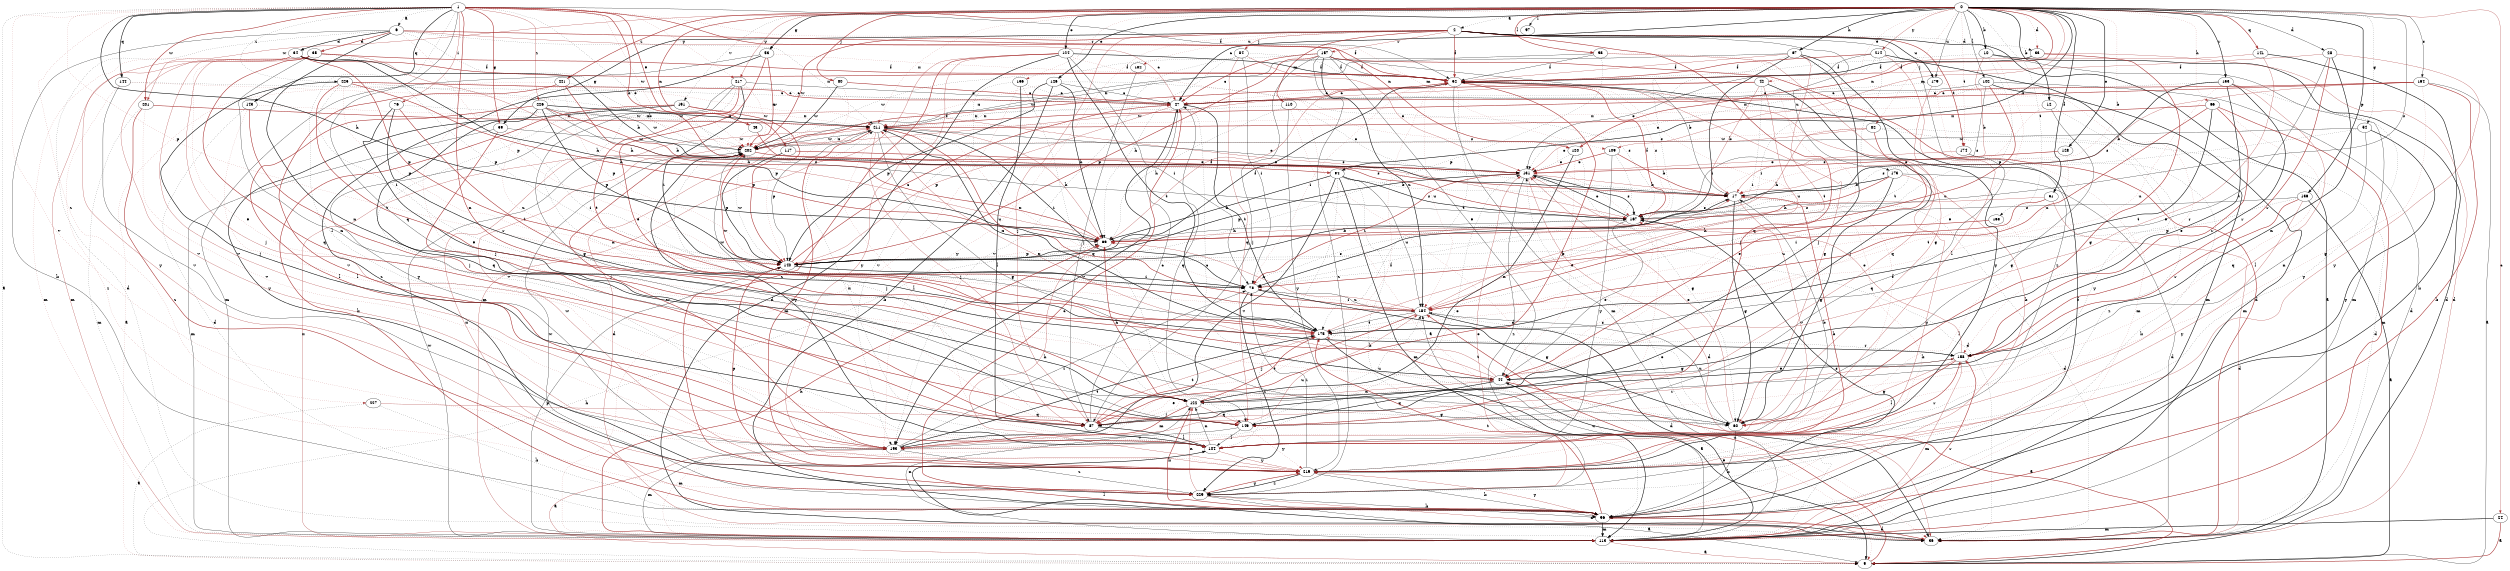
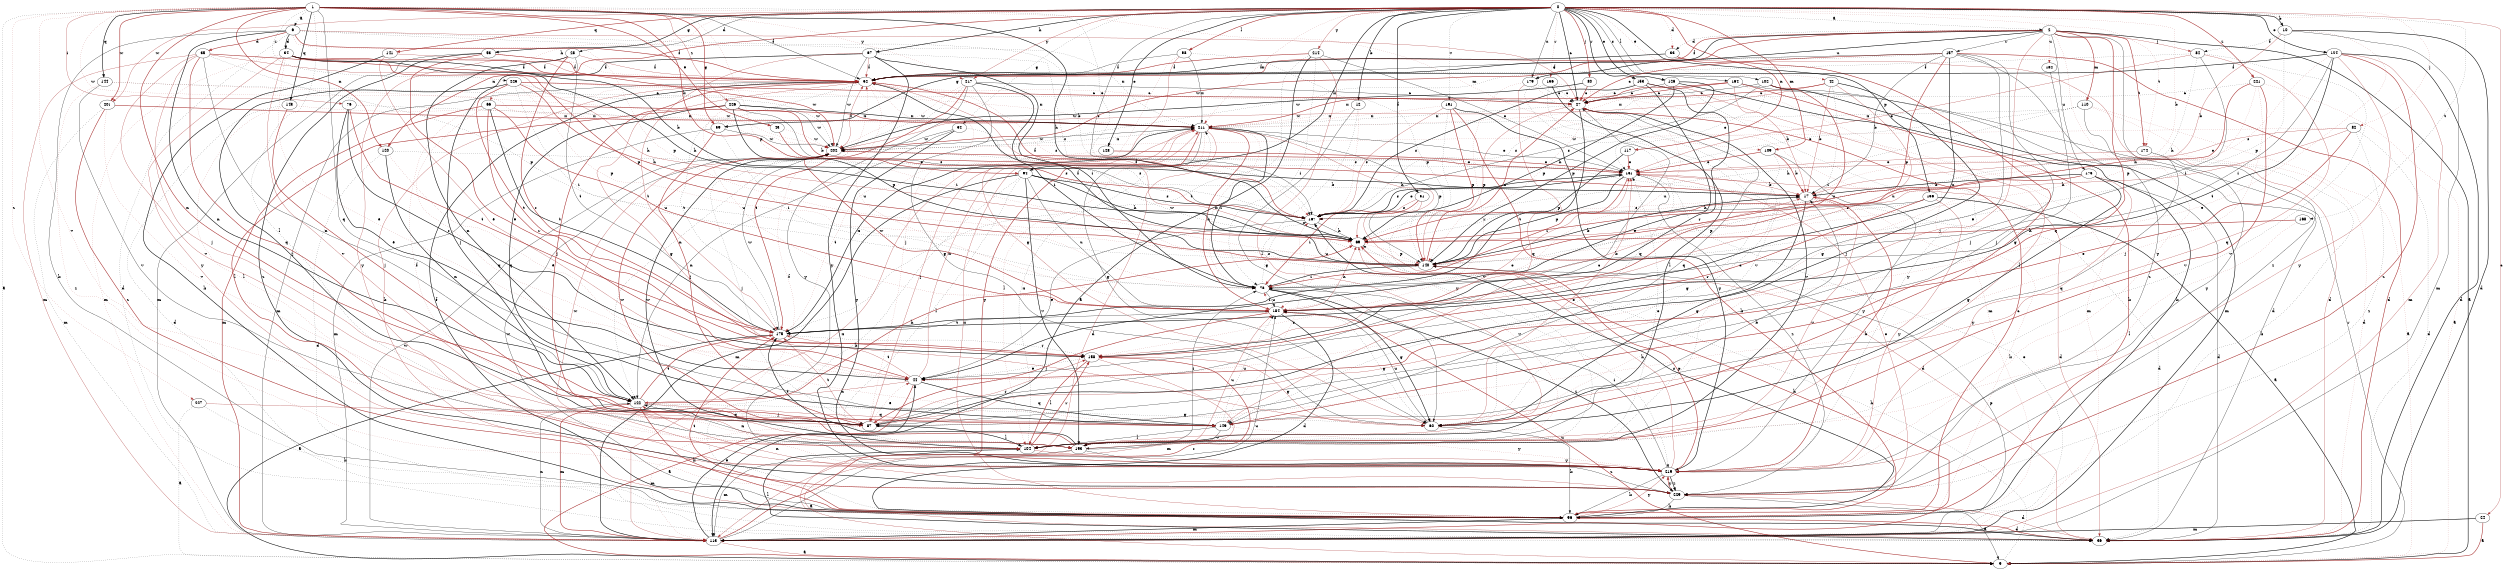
  strict digraph {
    edge [color=black style=bold]
    0
    2
    10
    12
    17
    24
    27
    28
    33
    42
    51
    53
    54
    66
    67
    80
    82
    94
-   97
    98
    102
    109
    117
    120
    124
    126
    128
    136
    141
    153
    156
    164
    167
    168
    174
    179
    191
    201
    211
    214
    217
    221
    9
    52
    59
    149
    202
    84
    87
    110
    157
    182
    n53 [label=173]
    219
    229
    140
    36
    44
    113
    60
    193
    96
    175
    122
    158
    184
    78
    69
    131
    104
    1
    6
    43
    76
    143
    144
    225
    226
    227
    34
    35
    0 -> 2 [label=a style=dotted]
    0 -> 10 [label=b]
    0 -> 12 [label=b]
    0 -> 17 [color=brown label=b style=dotted]
    0 -> 24 [color=brown label=c style=solid]
    0 -> 27 [label=c]
    0 -> 28 [label=d style=solid]
    0 -> 33 [color=brown label=d style=dotted]
    0 -> 42 [color=brown label=e style=dotted]
    0 -> 51 [label=f]
    0 -> 53 [label=g]
    0 -> 54 [label=g style=dotted]
    0 -> 66 [color=brown label=h style=dotted]
    0 -> 67 [label=h]
    0 -> 80 [color=brown label=j]
    0 -> 82 [color=brown label=j style=dotted]
    0 -> 94 [label=k]
-   0 -> 97 [label=l style=solid]
    0 -> 98 [color=brown label=l]
    0 -> 102 [label=l style=solid]
-   0 -> 109 [color=brown label=m style=solid]
+   0 -> 109 [color=brown label=m]
    0 -> 117 [color=brown label=n]
    0 -> 120 [color=brown label=n]
    0 -> 124 [label=o]
    0 -> 126 [label=o]
    0 -> 128 [label=o]
    0 -> 136 [label=p]
    0 -> 141 [color=brown label=q]
    0 -> 153 [label=r]
    0 -> 156 [color=brown label=r style=dotted]
    0 -> 164 [label=s style=solid]
    0 -> 167 [label=s style=solid]
    0 -> 168 [label=t style=dotted]
    0 -> 174 [color=brown label=t style=dotted]
    0 -> 179 [label=u style=solid]
    0 -> 191 [label=v style=dotted]
    0 -> 201 [color=brown label=w style=solid]
    0 -> 211 [color=brown label=x style=dotted]
    0 -> 214 [color=brown label=y style=solid]
    0 -> 217 [color=brown label=y style=solid]
    0 -> 221 [color=brown label=z]
    2 -> 33 [label=d style=dotted]
    2 -> 174 [color=brown label=t]
    2 -> 179 [label=u]
    2 -> 9 [label=a]
    2 -> 52 [color=brown label=f]
    2 -> 59 [label=g]
    2 -> 149 [color=brown label=q]
    2 -> 202 [color=brown label=w]
    2 -> 84 [color=brown label=j style=solid]
    2 -> 87 [color=brown label=j style=solid]
    2 -> 110 [color=brown label=m]
-   2 -> 157 [color=brown label=r style=solid]
+   2 -> 157 [label=r style=solid]
    2 -> 182 [color=brown label=u style=dotted]
    2 -> n53 [label=u style=solid]
    2 -> 219 [color=brown label=y style=dotted]
    2 -> 229 [label=z style=solid]
    10 -> 17 [color=brown label=b style=solid]
-   10 -> 52 [label=f style=dotted]
+   10 -> 84 [label=f style=dotted]
    10 -> 140 [label=p style=dotted]
    10 -> 36 [label=d]
    10 -> 44 [color=brown label=e style=dotted]
    10 -> 113 [label=m style=solid]
    12 -> 167 [color=brown label=s style=dotted]
    12 -> 211 [color=brown label=x style=dotted]
    12 -> 219 [label=y style=dotted]
    12 -> 60 [label=g style=solid]
    17 -> 167 [color=brown label=s style=dotted]
    17 -> 36 [label=d style=dotted]
    17 -> 60 [label=g]
    17 -> 193 [color=brown label=v style=solid]
    17 -> 96 [color=brown label=k style=dotted]
    24 -> 9 [color=brown label=a]
    24 -> 113 [label=m]
    27 -> 211 [label=x style=dotted]
    27 -> 149 [label=q style=solid]
    27 -> 140 [color=brown label=p style=solid]
    27 -> 193 [label=v]
    27 -> 175 [label=t]
    28 -> 52 [color=brown label=f style=solid]
    28 -> 219 [color=brown label=y style=solid]
    28 -> 175 [label=t style=solid]
    28 -> 122 [label=n]
    28 -> 158 [color=brown label=r]
    33 -> 52 [label=f]
    33 -> 36 [color=brown label=d style=solid]
    33 -> 60 [color=brown label=g]
    42 -> 17 [color=brown label=b style=solid]
    42 -> 27 [color=brown label=c]
    42 -> 202 [color=brown label=w style=solid]
    42 -> 87 [label=j]
    42 -> 184 [color=brown label=u style=solid]
    42 -> 78 [label=i style=dotted]
    51 -> 167 [color=brown label=s style=solid]
    51 -> 36 [color=brown label=d style=solid]
    51 -> 184 [color=brown label=u style=dotted]
    51 -> 78 [color=brown label=i]
    53 -> 52 [color=brown label=f style=dotted]
    53 -> 202 [color=brown label=w]
    53 -> 229 [label=z]
    53 -> 44 [color=brown label=e]
    53 -> 113 [label=m style=solid]
    54 -> 167 [label=s style=dotted]
    54 -> 202 [label=w style=solid]
    54 -> 219 [label=y]
    54 -> 122 [label=n style=solid]
    66 -> 211 [color=brown label=x]
    66 -> 149 [color=brown label=q style=dotted]
    66 -> 113 [color=brown label=m]
    66 -> 175 [label=t]
    66 -> 158 [color=brown label=r]
    66 -> 184 [color=brown label=u]
    67 -> 167 [label=s style=dotted]
    67 -> 52 [color=brown label=f style=solid]
    67 -> 202 [label=w style=solid]
    67 -> 87 [label=j]
    67 -> 219 [label=y]
    67 -> 175 [color=brown label=t style=solid]
    67 -> 78 [label=i]
    80 -> 27 [color=brown label=c]
    80 -> 202 [label=w]
    80 -> 140 [color=brown label=p style=dotted]
    82 -> 202 [color=brown label=w style=dotted]
    82 -> 229 [label=z style=dotted]
    82 -> 36 [label=d style=dotted]
    82 -> 44 [color=brown label=e]
    82 -> 69 [color=brown label=h style=solid]
    82 -> 131 [color=brown label=o style=solid]
    94 -> 17 [label=b style=dotted]
    94 -> 167 [label=s]
    94 -> 113 [label=m]
    94 -> 193 [label=v]
    94 -> 96 [label=k style=dotted]
    94 -> 184 [label=u style=solid]
    94 -> 69 [label=h]
    94 -> 104 [label=l style=dotted]
    98 -> 211 [label=x style=solid]
    98 -> 52 [label=f style=solid]
    98 -> 87 [color=brown label=j style=dotted]
    98 -> 140 [label=p style=dotted]
    98 -> 60 [color=brown label=g style=solid]
    102 -> 27 [label=c style=solid]
    102 -> 167 [label=s style=solid]
    102 -> 36 [label=d style=solid]
    102 -> 113 [label=m]
    102 -> 184 [color=brown label=u]
    102 -> 131 [label=o style=dotted]
    109 -> 17 [color=brown label=b]
    109 -> 219 [label=y style=solid]
    109 -> 60 [label=g style=dotted]
    109 -> 131 [color=brown label=o]
    117 -> 140 [label=p]
    117 -> 131 [color=brown label=o]
    120 -> 36 [label=d style=dotted]
    120 -> 44 [color=brown label=e style=dotted]
    120 -> 122 [label=n]
    120 -> 131 [label=o style=dotted]
    124 -> 167 [color=brown label=s style=dotted]
    124 -> 52 [label=f]
    124 -> 219 [color=brown label=y style=solid]
    124 -> 229 [color=brown label=z]
    124 -> 36 [label=d]
    124 -> 113 [color=brown label=m style=solid]
    124 -> 175 [label=t]
    124 -> 78 [label=i style=solid]
    126 -> 27 [label=c style=solid]
    126 -> 167 [label=s style=dotted]
    126 -> 211 [color=brown label=x style=dotted]
    126 -> 140 [label=p]
    126 -> 96 [label=k]
    126 -> 69 [label=h]
    128 -> 175 [color=brown label=t style=dotted]
    128 -> 131 [color=brown label=o]
    136 -> 167 [label=s style=solid]
    136 -> 9 [label=a]
    136 -> 219 [color=brown label=y style=solid]
    136 -> 140 [label=p style=dotted]
    136 -> 158 [color=brown label=r]
    141 -> 52 [color=brown label=f style=solid]
    141 -> 44 [color=brown label=e style=solid]
    141 -> 96 [label=k]
    153 -> 27 [label=c style=dotted]
    153 -> 167 [label=s]
    153 -> 219 [label=y style=dotted]
    153 -> 44 [label=e]
    153 -> 158 [label=r]
    153 -> 184 [color=brown label=u style=dotted]
    153 -> 104 [color=brown label=l style=solid]
    156 -> 27 [label=c style=dotted]
    156 -> 149 [label=q style=dotted]
    156 -> 113 [color=brown label=m style=dotted]
    156 -> 193 [label=v style=dotted]
    156 -> 104 [label=l]
    164 -> 17 [color=brown label=b style=solid]
    164 -> 27 [color=brown label=c]
    164 -> 211 [color=brown label=x]
-   164 -> 9 [label=a style=solid]
+   164 -> 9 [label=r style=solid]
    164 -> 60 [color=brown label=g style=dotted]
    164 -> 96 [color=brown label=k]
    167 -> 52 [color=brown label=f]
    167 -> 44 [label=e style=solid]
    167 -> 193 [color=brown label=v style=dotted]
    167 -> 69 [label=h style=solid]
    167 -> 131 [label=o]
    168 -> 69 [color=brown label=h]
    168 -> 104 [color=brown label=l style=dotted]
    174 -> 149 [label=q style=solid]
    174 -> 96 [label=k style=dotted]
    174 -> 131 [color=brown label=o style=solid]
    179 -> 27 [label=c style=dotted]
    179 -> 149 [color=brown label=q style=solid]
    179 -> 113 [color=brown label=m style=dotted]
    179 -> 158 [color=brown label=r style=dotted]
    191 -> 167 [color=brown label=s style=solid]
    191 -> 211 [color=brown label=x style=dotted]
    191 -> 219 [label=y]
    191 -> 140 [color=brown label=p]
    191 -> 193 [label=v style=dotted]
    191 -> 96 [color=brown label=k]
    201 -> 211 [color=brown label=x]
    201 -> 229 [color=brown label=z]
    201 -> 113 [label=m style=dotted]
    201 -> 193 [color=brown label=v style=dotted]
    211 -> 202 [label=w style=solid]
    211 -> 87 [color=brown label=j style=solid]
    211 -> 219 [color=brown label=y]
    211 -> 140 [label=p style=solid]
    211 -> 36 [color=brown label=d style=solid]
    211 -> 60 [label=g style=solid]
    211 -> 184 [color=brown label=u]
    211 -> 78 [label=i]
    211 -> 69 [color=brown label=h style=solid]
    211 -> 131 [label=o style=solid]
    211 -> 104 [color=brown label=l style=dotted]
    214 -> 52 [color=brown label=f]
-   214 -> 113 [label=m]
+   214 -> 113 [label=a]
    214 -> 175 [label=t style=dotted]
    214 -> 78 [label=i style=dotted]
    214 -> 131 [label=o style=solid]
    214 -> 104 [color=brown label=l style=solid]
    217 -> 27 [label=c style=solid]
    217 -> 202 [color=brown label=w style=dotted]
    217 -> 219 [label=y style=solid]
    217 -> 60 [label=g style=solid]
    217 -> 175 [color=brown label=t]
    217 -> 122 [label=n style=dotted]
    217 -> 78 [label=i]
    221 -> 27 [label=c style=dotted]
    221 -> 9 [color=brown label=a style=dotted]
    221 -> 87 [color=brown label=j style=dotted]
    221 -> 140 [color=brown label=p style=dotted]
    221 -> 193 [color=brown label=v]
    221 -> 69 [color=brown label=h]
    9 -> 184 [color=brown label=u]
    9 -> 69 [label=h style=dotted]
    52 -> 27 [color=brown label=c style=dotted]
    52 -> 167 [color=brown label=s style=dotted]
    52 -> 87 [color=brown label=j]
    52 -> 113 [label=m style=solid]
    52 -> 60 [color=brown label=g style=solid]
    52 -> 96 [color=brown label=k style=solid]
    52 -> 175 [label=t style=dotted]
    52 -> 184 [color=brown label=u style=dotted]
    52 -> 78 [color=brown label=i style=dotted]
    59 -> 202 [label=w style=solid]
    59 -> 87 [color=brown label=j]
    59 -> 113 [label=m style=solid]
    59 -> 78 [label=i style=dotted]
    149 -> 167 [color=brown label=s style=dotted]
    149 -> 219 [color=brown label=y style=dotted]
    149 -> 193 [label=v style=solid]
    149 -> 184 [label=u style=dotted]
    149 -> 104 [label=l style=solid]
    202 -> 211 [label=x style=dotted]
-   202 -> 52 [color=brown label=f]
+   202 -> 52 [color=brown label=f style=solid]
    202 -> 87 [label=j style=dotted]
    202 -> 131 [color=brown label=o]
    84 -> 52 [label=f style=dotted]
    84 -> 149 [color=brown label=q style=solid]
    84 -> 193 [label=v style=dotted]
    84 -> 78 [label=i style=solid]
    84 -> 69 [label=h style=dotted]
    84 -> 131 [color=brown label=o style=solid]
    87 -> 27 [label=c style=solid]
    87 -> 44 [color=brown label=e style=dotted]
    87 -> 113 [color=brown label=m style=dotted]
    87 -> 175 [color=brown label=t style=solid]
    87 -> 158 [color=brown label=r style=solid]
    87 -> 104 [label=l]
    110 -> 211 [label=x style=dotted]
    110 -> 9 [color=brown label=a style=dotted]
    110 -> 219 [label=y style=solid]
    110 -> 36 [color=brown label=d style=dotted]
    110 -> 69 [label=h style=dotted]
    110 -> 131 [label=o style=dotted]
    157 -> 17 [label=b style=solid]
    157 -> 27 [color=brown label=c]
    157 -> 52 [label=f style=solid]
    157 -> 202 [label=w style=dotted]
    157 -> 87 [label=j style=solid]
    157 -> 229 [label=z style=solid]
    157 -> 140 [color=brown label=p]
    157 -> 36 [color=brown label=d]
    157 -> 44 [label=e style=solid]
    157 -> 184 [label=u]
    182 -> 87 [label=j style=solid]
    n53 -> 17 [label=b]
    n53 -> 219 [color=brown label=y style=solid]
    n53 -> 36 [label=d style=solid]
    n53 -> 60 [label=g]
    n53 -> 69 [color=brown label=h]
    219 -> 17 [color=brown label=b]
    219 -> 52 [color=brown label=f style=dotted]
    219 -> 202 [color=brown label=w style=solid]
    219 -> 229 [label=z]
    219 -> 140 [color=brown label=p]
    219 -> 96 [label=k style=solid]
    219 -> 78 [label=i style=solid]
    219 -> 69 [color=brown label=h style=solid]
    229 -> 9 [label=a style=solid]
    229 -> 219 [color=brown label=y]
    229 -> 36 [color=brown label=d style=solid]
    229 -> 96 [label=k style=solid]
    229 -> 122 [color=brown label=n style=solid]
    229 -> 131 [color=brown label=o style=solid]
    140 -> 17 [label=b]
    140 -> 27 [color=brown label=c]
    140 -> 52 [label=f]
    140 -> 202 [label=w style=dotted]
    140 -> 78 [label=i]
    36 -> 104 [label=l]
    44 -> 211 [color=brown label=x style=solid]
    44 -> 9 [color=brown label=a]
    44 -> 149 [label=q]
    44 -> 175 [color=brown label=t style=solid]
    44 -> 122 [color=brown label=n style=solid]
    113 -> 211 [color=brown label=x style=solid]
    113 -> 9 [color=brown label=a style=solid]
    113 -> 202 [label=w style=solid]
    113 -> 140 [label=p style=solid]
    113 -> 44 [label=e]
    113 -> 122 [label=n style=solid]
    113 -> 158 [color=brown label=r]
    113 -> 184 [label=u style=solid]
    113 -> 69 [color=brown label=h]
    113 -> 131 [label=o style=dotted]
    60 -> 27 [label=c style=dotted]
    60 -> 96 [label=k style=solid]
    60 -> 184 [label=u style=solid]
    60 -> 131 [color=brown label=o style=solid]
    193 -> 9 [color=brown label=a style=solid]
    193 -> 52 [color=brown label=f style=dotted]
    193 -> 202 [color=brown label=w]
    193 -> 229 [label=z style=solid]
    193 -> 113 [label=m style=solid]
    193 -> 175 [label=t]
    193 -> 184 [color=brown label=u style=solid]
    193 -> 78 [label=i style=solid]
    193 -> 131 [label=o style=dotted]
    96 -> 27 [color=brown label=c]
    96 -> 167 [label=s]
    96 -> 211 [color=brown label=x style=solid]
    96 -> 52 [label=f]
    96 -> 202 [label=w style=solid]
    96 -> 219 [color=brown label=y style=solid]
    96 -> 36 [color=brown label=d]
    96 -> 113 [label=m]
    96 -> 175 [color=brown label=t]
    175 -> 211 [label=x]
    175 -> 9 [label=a]
    175 -> 202 [label=w style=solid]
    175 -> 158 [label=r style=dotted]
    122 -> 149 [color=brown label=q style=solid]
    122 -> 87 [label=j style=dotted]
-   122 -> 193 [color=brown label=m]
+   122 -> 113 [color=brown label=m]
    122 -> 60 [label=g style=dotted]
    122 -> 96 [color=brown label=k]
    122 -> 175 [color=brown label=t]
    122 -> 69 [color=brown label=h]
-   158 -> 44 [label=e style=solid]
+   158 -> 44 [label=e style=dotted]
    158 -> 113 [color=brown label=m style=solid]
    158 -> 60 [color=brown label=g style=solid]
    158 -> 131 [color=brown label=o style=solid]
    158 -> 104 [color=brown label=l]
    184 -> 17 [color=brown label=b style=solid]
    184 -> 202 [color=brown label=w]
    184 -> 87 [color=brown label=j]
    184 -> 36 [label=d]
    184 -> 60 [label=g style=dotted]
    184 -> 175 [label=t style=solid]
    184 -> 78 [color=brown label=i style=dotted]
    184 -> 69 [color=brown label=h style=solid]
    78 -> 167 [label=s style=dotted]
    78 -> 211 [color=brown label=x style=dotted]
    78 -> 229 [label=z]
    78 -> 60 [label=g]
    78 -> 184 [label=u style=solid]
    69 -> 52 [color=brown label=f style=solid]
    69 -> 140 [color=brown label=p style=dotted]
    131 -> 17 [color=brown label=b style=solid]
    131 -> 167 [label=s]
    131 -> 229 [label=z style=solid]
    131 -> 140 [label=p]
    131 -> 36 [color=brown label=d style=solid]
    131 -> 78 [color=brown label=i]
    104 -> 17 [label=b style=solid]
    104 -> 211 [label=x style=dotted]
    104 -> 202 [label=w]
    104 -> 219 [color=brown label=y style=solid]
    104 -> 122 [label=n style=solid]
    104 -> 158 [color=brown label=r]
    1 -> 94 [color=brown label=k]
    1 -> 109 [color=brown label=m style=dotted]
    1 -> 120 [color=brown label=n]
    1 -> 201 [color=brown label=w]
    1 -> 217 [color=brown label=y style=dotted]
    1 -> 9 [label=a style=dotted]
    1 -> 52 [label=f style=solid]
    1 -> 59 [color=brown label=g]
    1 -> 149 [label=q style=solid]
    1 -> 202 [color=brown label=w style=dotted]
    1 -> 140 [color=brown label=p style=dotted]
    1 -> 193 [color=brown label=v style=dotted]
    1 -> 122 [color=brown label=n]
    1 -> 69 [label=h]
    1 -> 131 [label=o style=dotted]
    1 -> 104 [label=l style=dotted]
    1 -> 6 [label=a style=dotted]
    1 -> 43 [color=brown label=e]
    1 -> 76 [color=brown label=i style=solid]
    1 -> 143 [label=q]
    1 -> 144 [label=q]
    1 -> 225 [label=z style=dotted]
    1 -> 226 [color=brown label=z style=solid]
    1 -> 227 [color=brown label=z style=dotted]
    6 -> 17 [label=b style=dotted]
    6 -> 27 [color=brown label=c style=solid]
    6 -> 211 [label=x style=dotted]
    6 -> 52 [color=brown label=f]
    6 -> 140 [color=brown label=p style=dotted]
    6 -> 36 [label=d style=dotted]
    6 -> 96 [label=k style=solid]
    6 -> 122 [label=n]
    6 -> 34 [label=d]
    6 -> 35 [color=brown label=d]
    43 -> 167 [color=brown label=s]
    43 -> 202 [color=brown label=w style=dotted]
    76 -> 211 [label=x style=dotted]
    76 -> 44 [label=e]
    76 -> 175 [color=brown label=t]
    76 -> 158 [label=r]
    143 -> 211 [color=brown label=x style=dotted]
    143 -> 87 [color=brown label=j]
    143 -> 36 [label=d style=dotted]
    143 -> 104 [color=brown label=l style=dotted]
    144 -> 27 [label=c style=dotted]
    144 -> 202 [color=brown label=w style=dotted]
    144 -> 229 [color=brown label=z style=dotted]
    144 -> 193 [label=v style=solid]
    225 -> 27 [color=brown label=c]
    225 -> 211 [color=brown label=x style=dotted]
    225 -> 202 [label=w style=dotted]
    225 -> 87 [label=j]
    225 -> 140 [color=brown label=p style=dotted]
    225 -> 175 [color=brown label=t]
    225 -> 78 [label=i style=dotted]
    225 -> 69 [color=brown label=h]
    226 -> 17 [color=brown label=b]
    226 -> 167 [label=s style=solid]
    226 -> 211 [label=x]
    226 -> 149 [label=q]
    226 -> 202 [label=w style=solid]
    226 -> 140 [label=p]
    226 -> 184 [color=brown label=u style=dotted]
    226 -> 104 [color=brown label=l]
    227 -> 9 [label=a style=dotted]
    227 -> 149 [color=brown label=q style=solid]
    227 -> 96 [label=k style=dotted]
    34 -> 17 [label=b]
    34 -> 52 [color=brown label=f]
    34 -> 219 [color=brown label=y style=solid]
    34 -> 140 [color=brown label=p]
    34 -> 44 [color=brown label=e style=dotted]
    34 -> 113 [color=brown label=m style=dotted]
    34 -> 193 [color=brown label=v style=solid]
    34 -> 69 [label=h]
    35 -> 52 [color=brown label=f]
    35 -> 149 [color=brown label=q]
    35 -> 87 [color=brown label=j style=solid]
    35 -> 140 [label=p style=dotted]
    35 -> 113 [color=brown label=m style=solid]
    35 -> 193 [color=brown label=v style=solid]
    35 -> 122 [label=n style=solid]
    35 -> 69 [color=brown label=h style=solid]
  }
